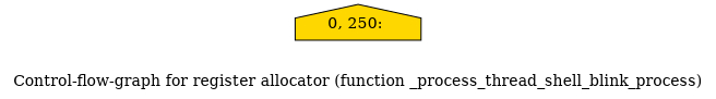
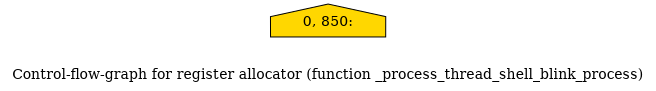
  digraph {
    label="Control-flow-graph for register allocator (function _process_thread_shell_blink_process)"
-   n1 [label="0, 250: " style=filled fillcolor=gold shape=house]
+   n1 [label="0, 850:" style=filled fillcolor=gold shape=house]
  }
